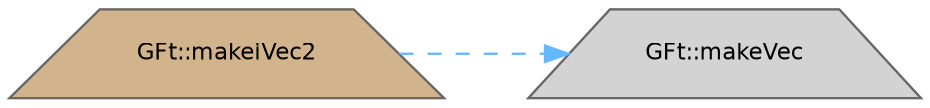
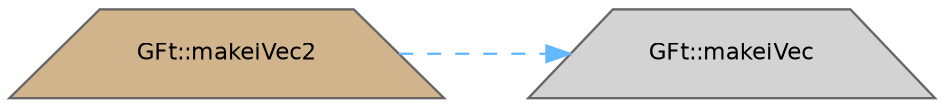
  digraph {
    rankdir=LR
    node [fontname=Helvetica fontsize=10 shape=trapezium style=filled]
    n1 [color=gray40 fillcolor=tan fontcolor=black height=0.2 label="GFt::makeiVec2" width=0.4]
-   n2 [color=grey40 fillcolor=lightgrey height=0.2 label="GFt::makeVec" width=0.4]
+   n2 [color=grey40 fillcolor=lightgrey height=0.2 label="GFt::makeiVec" width=0.4]
    n1 -> n2 [color=steelblue1 fontname=Helvetica fontsize=10 labelfontname=Helvetica labelfontsize=10 style=dashed]
  }
